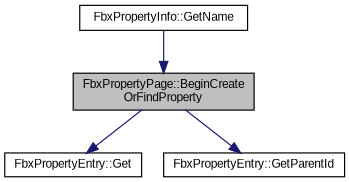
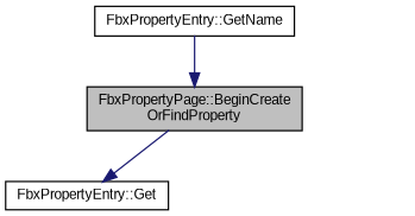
  digraph {
    fontname="Liberation Sans"
    rankdir=TB
    node [color=black fillcolor=white fontname="Liberation Sans" fontsize=10 shape=record style=filled]
    edge [color=midnightblue fontname="Liberation Sans" fontsize=10 labelfontname=Helvetica labelfontsize=10 style=solid]
    n1 [fillcolor=grey75 fontcolor=black height=0.2 label="FbxPropertyPage::BeginCreate\lOrFindProperty" width=0.4]
    n2 [height=0.2 label="FbxPropertyEntry::Get" width=0.4]
-   n3 [height=0.2 label="FbxPropertyEntry::GetParentId" width=0.4]
-   n4 [height=0.2 label="FbxPropertyInfo::GetName" width=0.4]
+   n4 [height=0.2 label="FbxPropertyEntry::GetName" width=0.4]
    n1 -> n2
-   n1 -> n3
    n4 -> n1
  }
